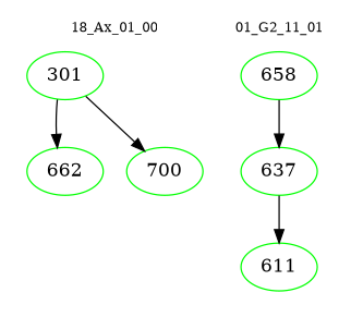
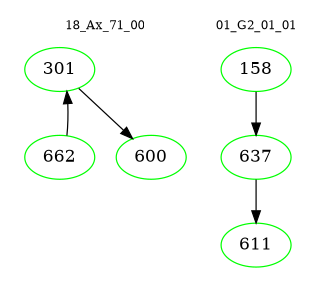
  digraph {
    node [color=green]
    edge [color=black]
    n1 [label=301]
    n2 [label=662]
-   n3 [label=700]
+   n3 [label=600]
    n4 [label=637]
    n5 [label=611]
-   n6 [label=658]
+   n6 [label=158]
    subgraph cluster_1 {
      color=white
      fontsize=10
-     label="18_Ax_01_00"
+     label="18_Ax_71_00"
      n1
      n2
      n3
    }
    subgraph cluster_2 {
      color=white
      fontsize=10
-     label="01_G2_11_01"
+     label="01_G2_01_01"
      n4
      n5
      n6
    }
-   n1 -> n2
+   n2 -> n1
    n1 -> n3
    n4 -> n5
    n6 -> n4
  }
